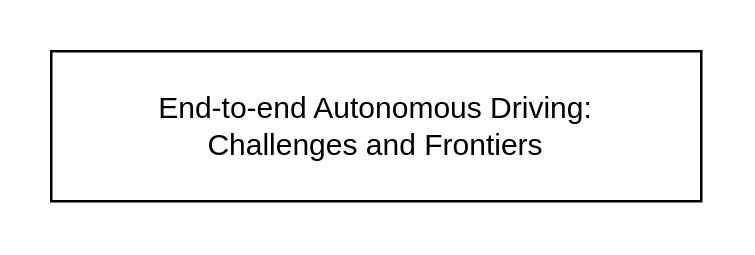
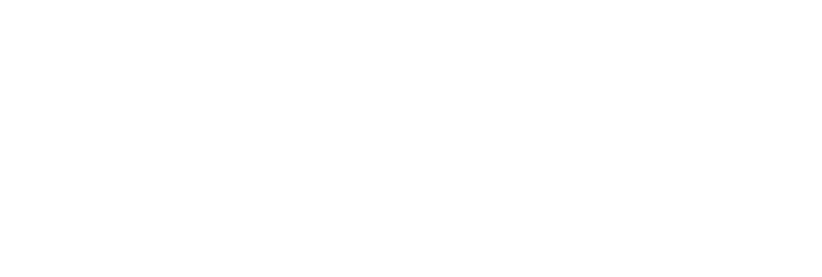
  <mxCell id="0" />
  <mxCell id="1" parent="0" />
- <mxCell id="2" value="&lt;div&gt;End-to-end Autonomous Driving:&lt;/div&gt;&lt;div&gt;Challenges and Frontiers&lt;/div&gt;" style="rounded=0;whiteSpace=wrap;html=1;" vertex="1" parent="1"><mxGeometry x="20" y="20" width="260" height="60" as="geometry" /></mxCell>
